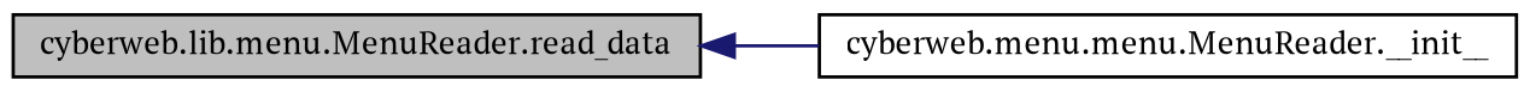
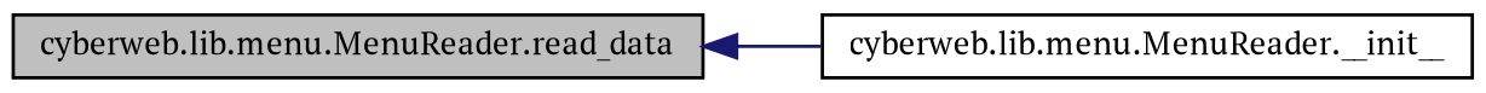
  digraph {
    rankdir=LR
    fontname="PT Serif"
    node [color=black fontname="PT Serif" fontsize=10 shape=record style=filled]
    n1 [fillcolor=grey75 fontcolor=black height=0.2 label="cyberweb.lib.menu.MenuReader.read_data" width=0.4]
-   n2 [fillcolor=white height=0.2 label="cyberweb.menu.menu.MenuReader.__init__" width=0.4]
+   n2 [fillcolor=white height=0.2 label="cyberweb.lib.menu.MenuReader.__init__" width=0.4]
    n1 -> n2 [color=midnightblue dir=back fontname="PT Serif" fontsize=10 labelfontname=Helvetica labelfontsize=10 style=solid]
  }
